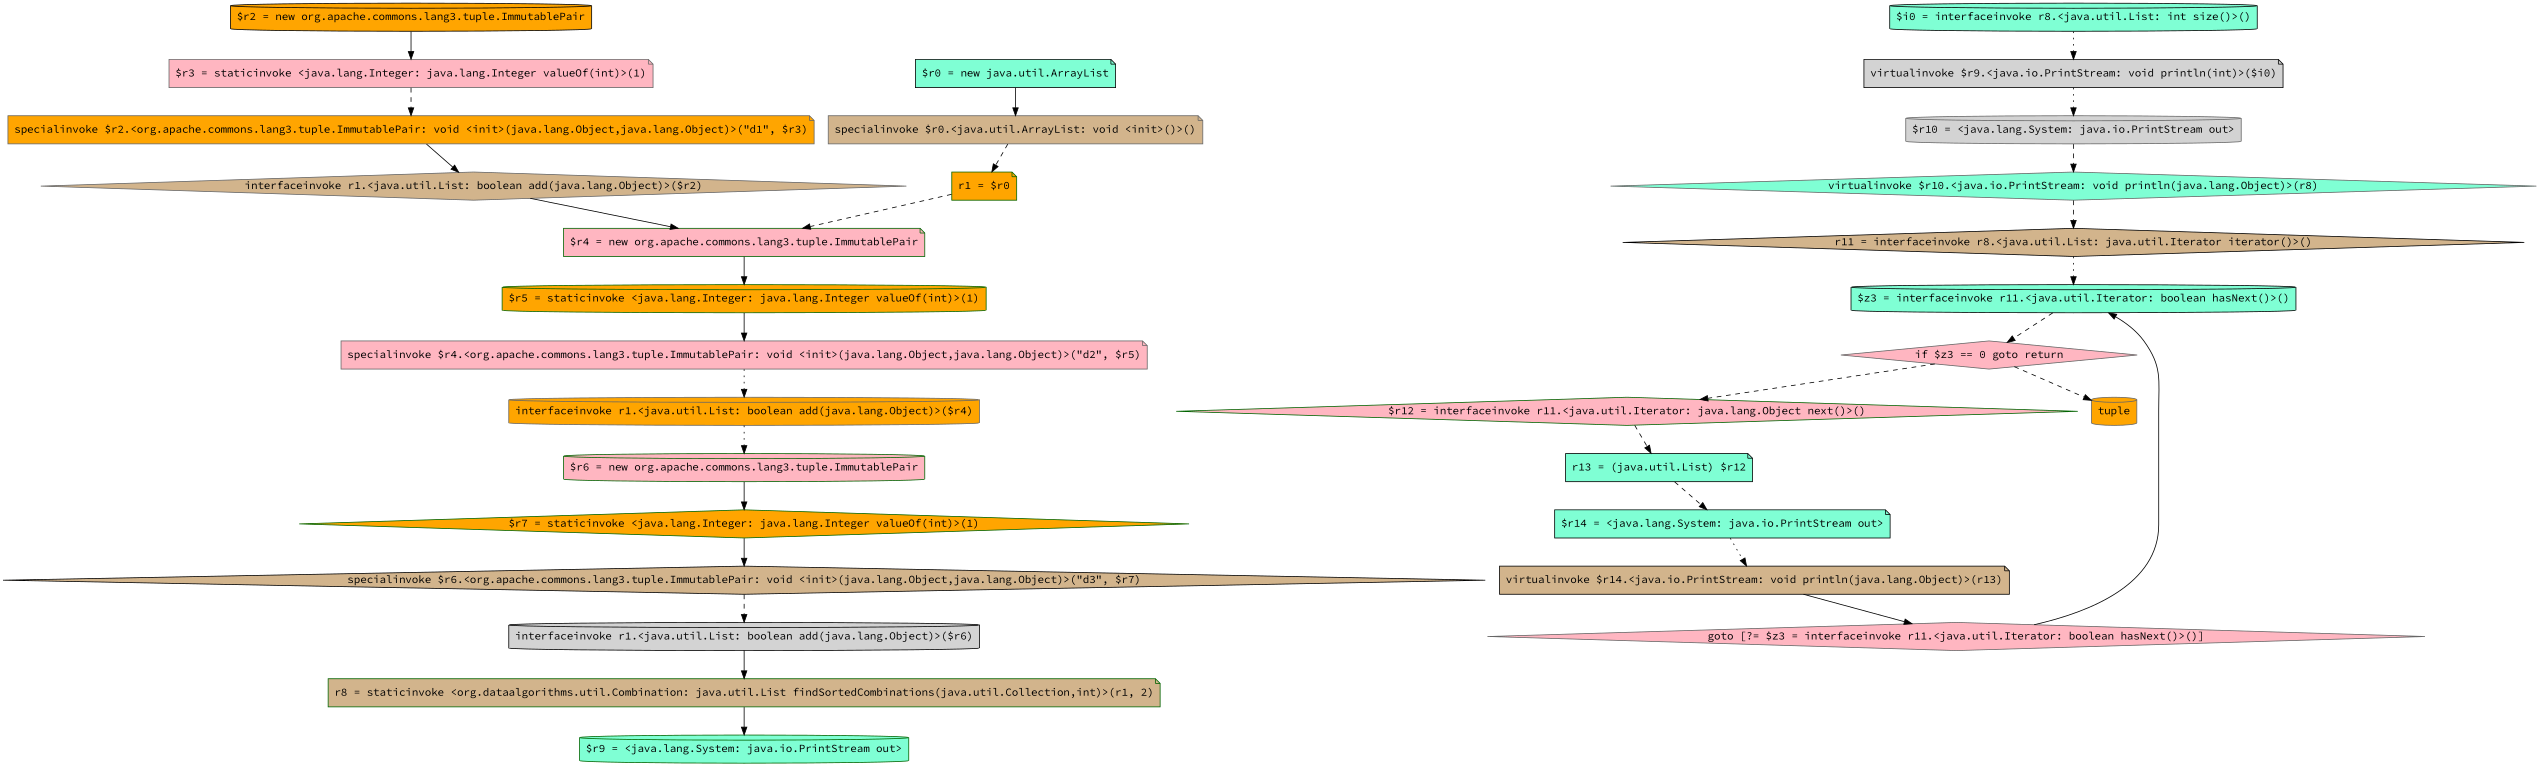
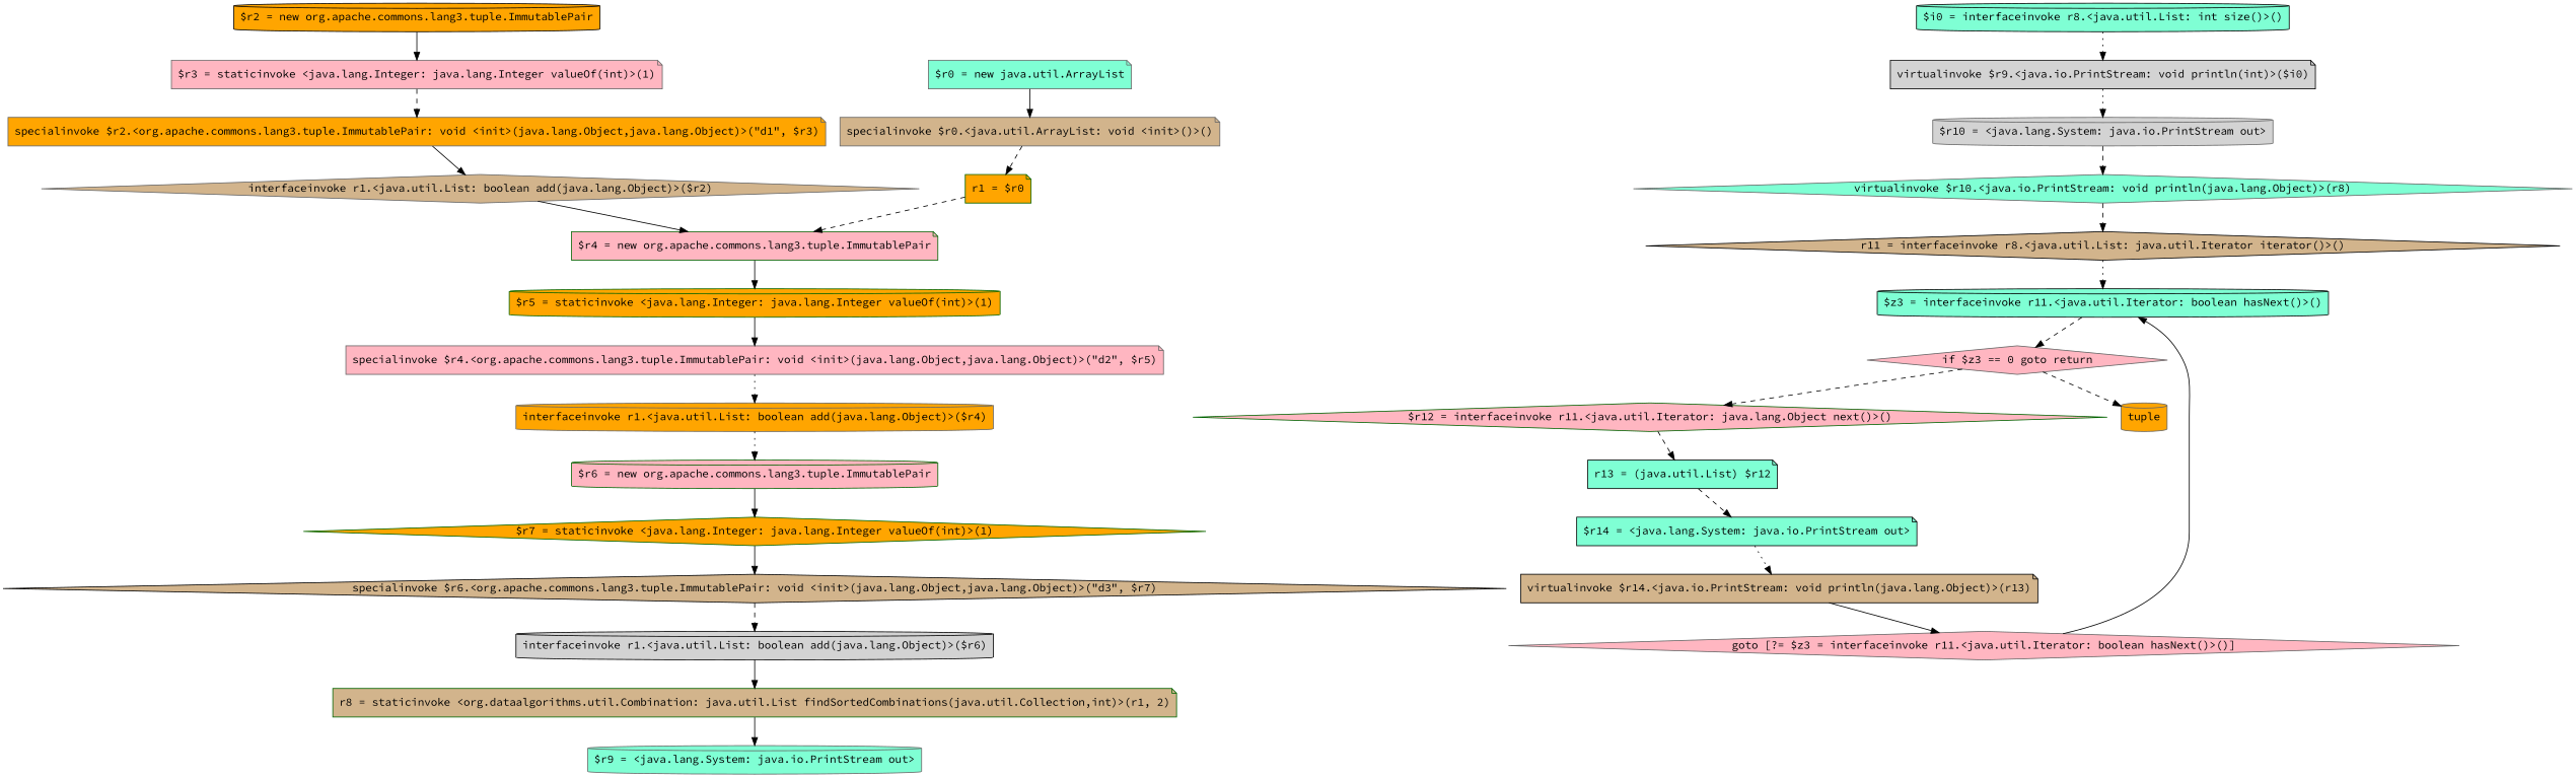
  digraph {
    fontname="Source Code Pro"
    node [color=gray40 fillcolor=aquamarine fontname="Source Code Pro" shape=note style=filled]
    edge [fontname="Source Code Pro" style=solid]
    "specialinvoke $r0.<java.util.ArrayList: void <init>()>()" [fillcolor=tan]
-   "$r0 = new java.util.ArrayList" [color=black]
+   "$r0 = new java.util.ArrayList"
    "r1 = $r0" [color=darkgreen fillcolor=orange]
    "$r4 = new org.apache.commons.lang3.tuple.ImmutablePair" [color=darkgreen fillcolor=lightpink]
    "$r2 = new org.apache.commons.lang3.tuple.ImmutablePair" [color=black fillcolor=orange shape=cylinder]
    "$r3 = staticinvoke <java.lang.Integer: java.lang.Integer valueOf(int)>(1)" [fillcolor=lightpink]
    "specialinvoke $r2.<org.apache.commons.lang3.tuple.ImmutablePair: void <init>(java.lang.Object,java.lang.Object)>(\"d1\", $r3)" [fillcolor=orange]
    "interfaceinvoke r1.<java.util.List: boolean add(java.lang.Object)>($r2)" [fillcolor=tan shape=diamond]
    "$r5 = staticinvoke <java.lang.Integer: java.lang.Integer valueOf(int)>(1)" [color=darkgreen fillcolor=orange shape=cylinder]
    "specialinvoke $r4.<org.apache.commons.lang3.tuple.ImmutablePair: void <init>(java.lang.Object,java.lang.Object)>(\"d2\", $r5)" [fillcolor=lightpink]
    "interfaceinvoke r1.<java.util.List: boolean add(java.lang.Object)>($r4)" [fillcolor=orange shape=cylinder]
    "$r6 = new org.apache.commons.lang3.tuple.ImmutablePair" [color=darkgreen fillcolor=lightpink shape=cylinder]
    "$r7 = staticinvoke <java.lang.Integer: java.lang.Integer valueOf(int)>(1)" [color=darkgreen fillcolor=orange shape=diamond]
    "specialinvoke $r6.<org.apache.commons.lang3.tuple.ImmutablePair: void <init>(java.lang.Object,java.lang.Object)>(\"d3\", $r7)" [color=black fillcolor=tan shape=diamond]
    "interfaceinvoke r1.<java.util.List: boolean add(java.lang.Object)>($r6)" [color=black fillcolor=lightgrey shape=cylinder]
    "r8 = staticinvoke <org.dataalgorithms.util.Combination: java.util.List findSortedCombinations(java.util.Collection,int)>(r1, 2)" [color=darkgreen fillcolor=tan]
-   "$r9 = <java.lang.System: java.io.PrintStream out>" [color=darkgreen shape=cylinder]
+   "$r9 = <java.lang.System: java.io.PrintStream out>" [shape=cylinder]
    "$i0 = interfaceinvoke r8.<java.util.List: int size()>()" [color=black shape=cylinder]
    "virtualinvoke $r9.<java.io.PrintStream: void println(int)>($i0)" [color=black fillcolor=lightgrey]
    "$r10 = <java.lang.System: java.io.PrintStream out>" [fillcolor=lightgrey shape=cylinder]
    "virtualinvoke $r10.<java.io.PrintStream: void println(java.lang.Object)>(r8)" [shape=diamond]
    "r11 = interfaceinvoke r8.<java.util.List: java.util.Iterator iterator()>()" [color=black fillcolor=tan shape=diamond]
    "$z3 = interfaceinvoke r11.<java.util.Iterator: boolean hasNext()>()" [color=black shape=cylinder]
    "if $z3 == 0 goto return" [fillcolor=lightpink shape=diamond]
    "$r12 = interfaceinvoke r11.<java.util.Iterator: java.lang.Object next()>()" [color=darkgreen fillcolor=lightpink shape=diamond]
    n26 [fillcolor=orange label=tuple shape=cylinder]
    "r13 = (java.util.List) $r12" [color=black]
    "$r14 = <java.lang.System: java.io.PrintStream out>" [color=black]
    "virtualinvoke $r14.<java.io.PrintStream: void println(java.lang.Object)>(r13)" [color=black fillcolor=tan]
    "goto [?= $z3 = interfaceinvoke r11.<java.util.Iterator: boolean hasNext()>()]" [fillcolor=lightpink shape=diamond]
    "specialinvoke $r0.<java.util.ArrayList: void <init>()>()" -> "r1 = $r0" [style=dashed]
    "$r0 = new java.util.ArrayList" -> "specialinvoke $r0.<java.util.ArrayList: void <init>()>()"
    "r1 = $r0" -> "$r4 = new org.apache.commons.lang3.tuple.ImmutablePair" [style=dashed]
    "$r4 = new org.apache.commons.lang3.tuple.ImmutablePair" -> "$r5 = staticinvoke <java.lang.Integer: java.lang.Integer valueOf(int)>(1)"
    "$r2 = new org.apache.commons.lang3.tuple.ImmutablePair" -> "$r3 = staticinvoke <java.lang.Integer: java.lang.Integer valueOf(int)>(1)"
    "$r3 = staticinvoke <java.lang.Integer: java.lang.Integer valueOf(int)>(1)" -> "specialinvoke $r2.<org.apache.commons.lang3.tuple.ImmutablePair: void <init>(java.lang.Object,java.lang.Object)>(\"d1\", $r3)" [style=dashed]
    "specialinvoke $r2.<org.apache.commons.lang3.tuple.ImmutablePair: void <init>(java.lang.Object,java.lang.Object)>(\"d1\", $r3)" -> "interfaceinvoke r1.<java.util.List: boolean add(java.lang.Object)>($r2)"
    "interfaceinvoke r1.<java.util.List: boolean add(java.lang.Object)>($r2)" -> "$r4 = new org.apache.commons.lang3.tuple.ImmutablePair"
    "$r5 = staticinvoke <java.lang.Integer: java.lang.Integer valueOf(int)>(1)" -> "specialinvoke $r4.<org.apache.commons.lang3.tuple.ImmutablePair: void <init>(java.lang.Object,java.lang.Object)>(\"d2\", $r5)"
    "specialinvoke $r4.<org.apache.commons.lang3.tuple.ImmutablePair: void <init>(java.lang.Object,java.lang.Object)>(\"d2\", $r5)" -> "interfaceinvoke r1.<java.util.List: boolean add(java.lang.Object)>($r4)" [style=dotted]
    "interfaceinvoke r1.<java.util.List: boolean add(java.lang.Object)>($r4)" -> "$r6 = new org.apache.commons.lang3.tuple.ImmutablePair" [style=dotted]
    "$r6 = new org.apache.commons.lang3.tuple.ImmutablePair" -> "$r7 = staticinvoke <java.lang.Integer: java.lang.Integer valueOf(int)>(1)"
    "$r7 = staticinvoke <java.lang.Integer: java.lang.Integer valueOf(int)>(1)" -> "specialinvoke $r6.<org.apache.commons.lang3.tuple.ImmutablePair: void <init>(java.lang.Object,java.lang.Object)>(\"d3\", $r7)"
    "specialinvoke $r6.<org.apache.commons.lang3.tuple.ImmutablePair: void <init>(java.lang.Object,java.lang.Object)>(\"d3\", $r7)" -> "interfaceinvoke r1.<java.util.List: boolean add(java.lang.Object)>($r6)" [style=dashed]
    "interfaceinvoke r1.<java.util.List: boolean add(java.lang.Object)>($r6)" -> "r8 = staticinvoke <org.dataalgorithms.util.Combination: java.util.List findSortedCombinations(java.util.Collection,int)>(r1, 2)"
    "r8 = staticinvoke <org.dataalgorithms.util.Combination: java.util.List findSortedCombinations(java.util.Collection,int)>(r1, 2)" -> "$r9 = <java.lang.System: java.io.PrintStream out>"
    "$i0 = interfaceinvoke r8.<java.util.List: int size()>()" -> "virtualinvoke $r9.<java.io.PrintStream: void println(int)>($i0)" [style=dotted]
    "virtualinvoke $r9.<java.io.PrintStream: void println(int)>($i0)" -> "$r10 = <java.lang.System: java.io.PrintStream out>" [style=dotted]
    "$r10 = <java.lang.System: java.io.PrintStream out>" -> "virtualinvoke $r10.<java.io.PrintStream: void println(java.lang.Object)>(r8)" [style=dashed]
    "virtualinvoke $r10.<java.io.PrintStream: void println(java.lang.Object)>(r8)" -> "r11 = interfaceinvoke r8.<java.util.List: java.util.Iterator iterator()>()" [style=dashed]
    "r11 = interfaceinvoke r8.<java.util.List: java.util.Iterator iterator()>()" -> "$z3 = interfaceinvoke r11.<java.util.Iterator: boolean hasNext()>()" [style=dotted]
    "$z3 = interfaceinvoke r11.<java.util.Iterator: boolean hasNext()>()" -> "if $z3 == 0 goto return" [style=dashed]
    "if $z3 == 0 goto return" -> "$r12 = interfaceinvoke r11.<java.util.Iterator: java.lang.Object next()>()" [style=dashed]
    "if $z3 == 0 goto return" -> n26 [style=dashed]
    "$r12 = interfaceinvoke r11.<java.util.Iterator: java.lang.Object next()>()" -> "r13 = (java.util.List) $r12" [style=dashed]
    "r13 = (java.util.List) $r12" -> "$r14 = <java.lang.System: java.io.PrintStream out>" [style=dashed]
    "$r14 = <java.lang.System: java.io.PrintStream out>" -> "virtualinvoke $r14.<java.io.PrintStream: void println(java.lang.Object)>(r13)" [style=dotted]
    "virtualinvoke $r14.<java.io.PrintStream: void println(java.lang.Object)>(r13)" -> "goto [?= $z3 = interfaceinvoke r11.<java.util.Iterator: boolean hasNext()>()]"
    "goto [?= $z3 = interfaceinvoke r11.<java.util.Iterator: boolean hasNext()>()]" -> "$z3 = interfaceinvoke r11.<java.util.Iterator: boolean hasNext()>()"
  }
